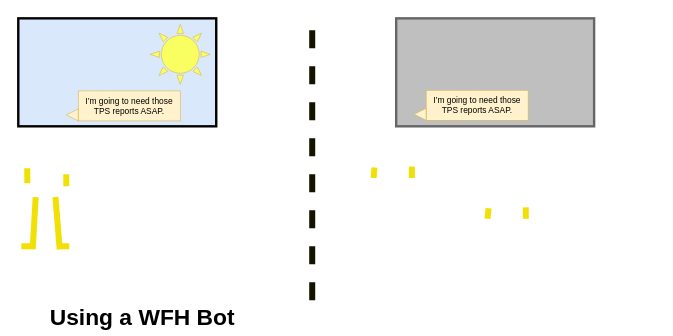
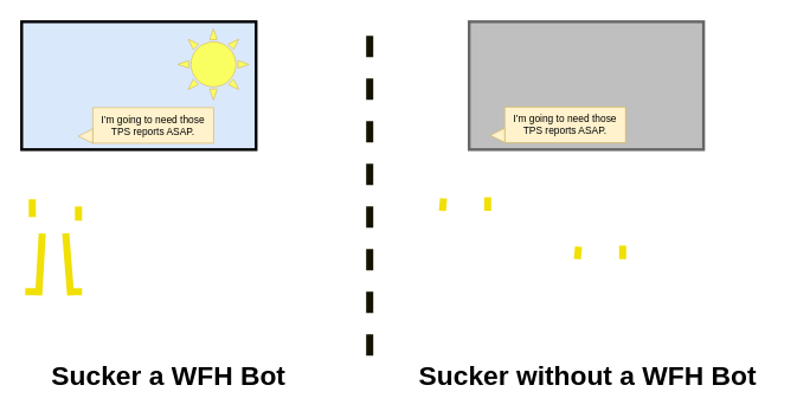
  <mxCell id="0" />
  <mxCell id="1" parent="0" />
  <mxCell id="2" value="" style="rounded=0;whiteSpace=wrap;html=1;strokeWidth=4;strokeColor=#666666;fontColor=#333333;fillColor=#BFBFBF;" vertex="1" parent="1"><mxGeometry x="660" y="30" width="330" height="180" as="geometry" /></mxCell>
  <mxCell id="3" value="" style="shape=image;html=1;verticalAlign=top;verticalLabelPosition=bottom;labelBackgroundColor=#ffffff;imageAspect=0;aspect=fixed;image=https://cdn1.iconfinder.com/data/icons/amenities-outline-ii/48/_desk-128.png" vertex="1" parent="1"><mxGeometry x="130" y="230" width="185" height="185" as="geometry" /></mxCell>
  <mxCell id="4" value="" style="rounded=0;whiteSpace=wrap;html=1;fillColor=#dae8fc;strokeWidth=4;" vertex="1" parent="1"><mxGeometry x="30" y="30" width="330" height="180" as="geometry" /></mxCell>
  <mxCell id="5" value="" style="group" vertex="1" connectable="0" parent="1"><mxGeometry x="20" y="150" width="110" height="265" as="geometry" /></mxCell>
  <mxCell id="6" value="" style="endArrow=none;html=1;entryX=0.73;entryY=0.556;entryDx=0;entryDy=0;strokeWidth=10;entryPerimeter=0;fillColor=#fff2cc;strokeColor=#F0E005;" edge="1" parent="5" target="8"><mxGeometry width="50" height="50" relative="1" as="geometry"><mxPoint x="79" y="265" as="sourcePoint" /><mxPoint x="175" y="140" as="targetPoint" /></mxGeometry></mxCell>
  <mxCell id="7" value="" style="endArrow=none;html=1;strokeWidth=10;entryX=0.206;entryY=0.556;entryDx=0;entryDy=0;entryPerimeter=0;strokeColor=#F0E005;" edge="1" parent="5" target="8"><mxGeometry width="50" height="50" relative="1" as="geometry"><mxPoint x="34" y="265" as="sourcePoint" /><mxPoint x="175" y="140" as="targetPoint" /></mxGeometry></mxCell>
  <mxCell id="8" value="" style="shape=image;html=1;verticalAlign=top;verticalLabelPosition=bottom;labelBackgroundColor=#ffffff;imageAspect=0;aspect=fixed;image=https://cdn1.iconfinder.com/data/icons/clothes-outfit-line-shop-aholic/512/Panties-128.png" vertex="1" parent="5"><mxGeometry x="26" y="143" width="63" height="63" as="geometry" /></mxCell>
  <mxCell id="9" value="" style="endArrow=none;html=1;strokeColor=#F0E005;strokeWidth=10;" edge="1" parent="5"><mxGeometry width="50" height="50" relative="1" as="geometry"><mxPoint x="75" y="260" as="sourcePoint" /><mxPoint x="95" y="260" as="targetPoint" /></mxGeometry></mxCell>
  <mxCell id="10" value="" style="endArrow=none;html=1;strokeColor=#F0E005;strokeWidth=10;" edge="1" parent="5"><mxGeometry width="50" height="50" relative="1" as="geometry"><mxPoint x="35" y="260" as="sourcePoint" /><mxPoint x="15" y="260" as="targetPoint" /></mxGeometry></mxCell>
  <mxCell id="11" value="" style="endArrow=none;html=1;strokeColor=#F0E005;strokeWidth=10;" edge="1" parent="5"><mxGeometry width="50" height="50" relative="1" as="geometry"><mxPoint x="90" y="140" as="sourcePoint" /><mxPoint x="90" y="160" as="targetPoint" /></mxGeometry></mxCell>
  <mxCell id="12" value="" style="endArrow=none;html=1;strokeColor=#F0E005;strokeWidth=10;exitX=0.227;exitY=0.727;exitDx=0;exitDy=0;exitPerimeter=0;" edge="1" parent="5" source="13"><mxGeometry width="50" height="50" relative="1" as="geometry"><mxPoint x="125" y="190" as="sourcePoint" /><mxPoint x="25" y="155" as="targetPoint" /></mxGeometry></mxCell>
  <mxCell id="13" value="" style="shape=image;html=1;verticalAlign=top;verticalLabelPosition=bottom;labelBackgroundColor=#ffffff;imageAspect=0;aspect=fixed;image=https://cdn2.iconfinder.com/data/icons/free-mobile-icon-kit/64/Suit.png" vertex="1" parent="5"><mxGeometry y="50" width="110" height="110" as="geometry" /></mxCell>
  <mxCell id="14" value="" style="shape=image;html=1;verticalAlign=top;verticalLabelPosition=bottom;labelBackgroundColor=#ffffff;imageAspect=0;aspect=fixed;image=https://cdn3.iconfinder.com/data/icons/emoji-1-4/64/_sunglasses_cool_smiley-128.png" vertex="1" parent="5"><mxGeometry x="23.5" width="63" height="63" as="geometry" /></mxCell>
  <mxCell id="15" value="" style="verticalLabelPosition=bottom;verticalAlign=top;html=1;shape=mxgraph.basic.sun;strokeColor=#d6b656;fillColor=#FAFF61;" vertex="1" parent="1"><mxGeometry x="250" y="40" width="100" height="100" as="geometry" /></mxCell>
  <mxCell id="16" value="" style="shape=image;html=1;verticalAlign=top;verticalLabelPosition=bottom;labelBackgroundColor=#ffffff;imageAspect=0;aspect=fixed;image=https://cdn1.iconfinder.com/data/icons/life-of-amazon-outline/340/macaw_parrot_animal_feather_bird_beautiful_wildlife_jungle-128.png;fillColor=#FAFF61;" vertex="1" parent="1"><mxGeometry x="266" y="142" width="68" height="68" as="geometry" /></mxCell>
  <mxCell id="17" value="" style="shape=image;html=1;verticalAlign=top;verticalLabelPosition=bottom;labelBackgroundColor=#ffffff;imageAspect=0;aspect=fixed;image=https://cdn4.iconfinder.com/data/icons/48x48-free-object-icons/48/Butterfly.png;fillColor=#FAFF61;direction=south;" vertex="1" parent="1"><mxGeometry x="150" y="92" width="48" height="48" as="geometry" /></mxCell>
  <mxCell id="18" value="" style="shape=image;html=1;verticalAlign=top;verticalLabelPosition=bottom;labelBackgroundColor=#ffffff;imageAspect=0;aspect=fixed;image=https://cdn2.iconfinder.com/data/icons/animals/48/Butterfly.png;fillColor=#FAFF61;" vertex="1" parent="1"><mxGeometry x="70" y="56" width="48" height="48" as="geometry" /></mxCell>
  <mxCell id="19" value="" style="group" vertex="1" connectable="0" parent="1"><mxGeometry x="580" y="142" width="147.53" height="290.5" as="geometry" /></mxCell>
  <mxCell id="20" value="" style="shape=image;html=1;verticalAlign=top;verticalLabelPosition=bottom;labelBackgroundColor=#ffffff;imageAspect=0;aspect=fixed;image=https://cdn2.iconfinder.com/data/icons/clothing-and-accessories-1/80/clothing_accesories_clothes_fabric-18-128.png;strokeColor=#000000;strokeWidth=4;fillColor=#FAFF61;" vertex="1" parent="19"><mxGeometry y="132.611" width="147.526" height="147.526" as="geometry" /></mxCell>
  <mxCell id="21" value="" style="group" vertex="1" connectable="0" parent="19"><mxGeometry x="24.036" width="99.458" height="290.5" as="geometry" /></mxCell>
  <mxCell id="22" value="" style="shape=image;html=1;verticalAlign=top;verticalLabelPosition=bottom;labelBackgroundColor=#ffffff;imageAspect=0;aspect=fixed;image=https://cdn0.iconfinder.com/data/icons/star-wars/512/c3po-128.png;strokeColor=#000000;strokeWidth=4;fillColor=#FAFF61;" vertex="1" parent="21"><mxGeometry x="17.405" width="64.646" height="64.646" as="geometry" /></mxCell>
  <mxCell id="23" value="" style="shape=image;html=1;verticalAlign=top;verticalLabelPosition=bottom;labelBackgroundColor=#ffffff;imageAspect=0;aspect=fixed;image=https://cdn0.iconfinder.com/data/icons/fathers-day-3-1/64/shoe_shoelaces_boot_footwear-128.png;strokeColor=#000000;strokeWidth=4;fillColor=#FAFF61;" vertex="1" parent="21"><mxGeometry x="58.017" y="248.645" width="39.782" height="39.782" as="geometry" /></mxCell>
  <mxCell id="24" value="" style="shape=image;html=1;verticalAlign=top;verticalLabelPosition=bottom;labelBackgroundColor=#ffffff;imageAspect=0;aspect=fixed;image=https://cdn0.iconfinder.com/data/icons/fathers-day-3-1/64/shoe_shoelaces_boot_footwear-128.png;strokeColor=#000000;strokeWidth=4;fillColor=#FAFF61;direction=east;flipH=1;" vertex="1" parent="21"><mxGeometry y="246.573" width="43.926" height="43.926" as="geometry" /></mxCell>
  <mxCell id="25" value="" style="endArrow=none;html=1;strokeColor=#F0E005;strokeWidth=10;entryX=0.825;entryY=0.775;entryDx=0;entryDy=0;entryPerimeter=0;exitX=0.825;exitY=0.967;exitDx=0;exitDy=0;exitPerimeter=0;" edge="1" parent="21" source="26" target="26"><mxGeometry width="50" height="50" relative="1" as="geometry"><mxPoint x="-124.323" y="182.34" as="sourcePoint" /><mxPoint x="-82.882" y="140.899" as="targetPoint" /></mxGeometry></mxCell>
  <mxCell id="26" value="" style="shape=image;html=1;verticalAlign=top;verticalLabelPosition=bottom;labelBackgroundColor=#ffffff;imageAspect=0;aspect=fixed;image=https://cdn2.iconfinder.com/data/icons/free-mobile-icon-kit/64/Suit.png;strokeColor=#000000;strokeWidth=4;fillColor=#FAFF61;" vertex="1" parent="21"><mxGeometry y="58.017" width="99.456" height="99.456" as="geometry" /></mxCell>
  <mxCell id="27" value="" style="endArrow=none;html=1;strokeColor=#F0E005;strokeWidth=10;entryX=0.298;entryY=0.028;entryDx=0;entryDy=0;entryPerimeter=0;exitX=0.287;exitY=0.146;exitDx=0;exitDy=0;exitPerimeter=0;" edge="1" parent="19" source="20" target="20"><mxGeometry width="50" height="50" relative="1" as="geometry"><mxPoint x="447.563" y="273.509" as="sourcePoint" /><mxPoint x="489.004" y="232.068" as="targetPoint" /></mxGeometry></mxCell>
  <mxCell id="28" value="" style="group" vertex="1" connectable="0" parent="1"><mxGeometry x="110" y="151" width="190" height="50" as="geometry" /></mxCell>
  <mxCell id="29" value="&lt;font style=&quot;font-size: 14px&quot;&gt;I’m going to need those TPS reports ASAP.&lt;/font&gt;" style="text;html=1;strokeColor=#d6b656;fillColor=#fff2cc;align=center;verticalAlign=middle;whiteSpace=wrap;rounded=0;" vertex="1" parent="28"><mxGeometry x="20" width="170" height="50" as="geometry" /></mxCell>
  <mxCell id="30" value="" style="triangle;whiteSpace=wrap;html=1;strokeColor=#d6b656;strokeWidth=1;fillColor=#fff2cc;direction=west;" vertex="1" parent="28"><mxGeometry y="30" width="20" height="20" as="geometry" /></mxCell>
  <mxCell id="31" value="" style="group" vertex="1" connectable="0" parent="1"><mxGeometry x="690" y="150" width="190" height="50" as="geometry" /></mxCell>
  <mxCell id="32" value="&lt;font style=&quot;font-size: 14px&quot;&gt;I’m going to need those TPS reports ASAP.&lt;/font&gt;" style="text;html=1;strokeColor=#d6b656;fillColor=#fff2cc;align=center;verticalAlign=middle;whiteSpace=wrap;rounded=0;" vertex="1" parent="31"><mxGeometry x="20" width="170" height="50" as="geometry" /></mxCell>
  <mxCell id="33" value="" style="triangle;whiteSpace=wrap;html=1;strokeColor=#d6b656;strokeWidth=1;fillColor=#fff2cc;direction=west;" vertex="1" parent="31"><mxGeometry y="30" width="20" height="20" as="geometry" /></mxCell>
  <mxCell id="34" value="" style="shape=image;html=1;verticalAlign=top;verticalLabelPosition=bottom;labelBackgroundColor=#ffffff;imageAspect=0;aspect=fixed;image=https://cdn2.iconfinder.com/data/icons/pittogrammi/142/56-128.png;strokeColor=#000000;strokeWidth=1;fillColor=#BFBFBF;" vertex="1" parent="1"><mxGeometry x="771" y="30" width="128" height="128" as="geometry" /></mxCell>
  <mxCell id="35" value="" style="shape=image;html=1;verticalAlign=top;verticalLabelPosition=bottom;labelBackgroundColor=#ffffff;imageAspect=0;aspect=fixed;image=https://cdn2.iconfinder.com/data/icons/pittogrammi/142/56-128.png;strokeColor=#000000;strokeWidth=1;fillColor=#BFBFBF;" vertex="1" parent="1"><mxGeometry x="670" y="23" width="128" height="128" as="geometry" /></mxCell>
  <mxCell id="36" value="" style="shape=image;html=1;verticalAlign=top;verticalLabelPosition=bottom;labelBackgroundColor=#ffffff;imageAspect=0;aspect=fixed;image=https://cdn2.iconfinder.com/data/icons/pittogrammi/142/57-128.png;strokeColor=#000000;strokeWidth=1;fillColor=#BFBFBF;" vertex="1" parent="1"><mxGeometry x="862" y="40" width="128" height="128" as="geometry" /></mxCell>
  <mxCell id="37" value="" style="endArrow=none;html=1;strokeWidth=10;strokeColor=#141300;dashed=1;" edge="1" parent="1"><mxGeometry width="50" height="50" relative="1" as="geometry"><mxPoint x="520" y="500" as="sourcePoint" /><mxPoint x="520" as="targetPoint" y="20" /></mxGeometry></mxCell>
  <mxCell id="38" value="" style="shape=image;html=1;verticalAlign=top;verticalLabelPosition=bottom;labelBackgroundColor=#ffffff;imageAspect=0;aspect=fixed;image=https://cdn0.iconfinder.com/data/icons/coronavirus-covid-19-3/64/garbage-coronavirus-bacteria-pollution-wastrel-128.png;strokeColor=#000000;strokeWidth=1;fillColor=#BFBFBF;" vertex="1" parent="1"><mxGeometry x="990" y="310" width="110" height="110" as="geometry" /></mxCell>
  <mxCell id="39" value="" style="shape=image;html=1;verticalAlign=top;verticalLabelPosition=bottom;labelBackgroundColor=#ffffff;imageAspect=0;aspect=fixed;image=https://cdn4.iconfinder.com/data/icons/coronavirus-30/48/67-128.png;strokeColor=#000000;strokeWidth=1;fillColor=#BFBFBF;" vertex="1" parent="1"><mxGeometry x="1030" y="415" width="58" height="58" as="geometry" /></mxCell>
  <mxCell id="40" value="" style="shape=image;html=1;verticalAlign=top;verticalLabelPosition=bottom;labelBackgroundColor=#ffffff;imageAspect=0;aspect=fixed;image=https://cdn0.iconfinder.com/data/icons/coronavirus-32/48/67-128.png;strokeColor=#000000;strokeWidth=1;fillColor=#BFBFBF;direction=east;flipH=1;" vertex="1" parent="1"><mxGeometry x="907.77" y="367.5" width="65" height="65" as="geometry" /></mxCell>
  <mxCell id="41" value="" style="group" vertex="1" connectable="0" parent="1"><mxGeometry x="794.036" y="210" width="113.734" height="308" as="geometry" /></mxCell>
  <mxCell id="42" value="" style="group" vertex="1" connectable="0" parent="41"><mxGeometry y="11" width="99.46" height="287" as="geometry" /></mxCell>
  <mxCell id="43" value="" style="group" vertex="1" connectable="0" parent="42"><mxGeometry y="47.017" width="99.46" height="239.983" as="geometry" /></mxCell>
  <mxCell id="44" value="" style="endArrow=none;html=1;strokeColor=#F0E005;strokeWidth=10;entryX=0.825;entryY=0.775;entryDx=0;entryDy=0;entryPerimeter=0;exitX=0.825;exitY=0.967;exitDx=0;exitDy=0;exitPerimeter=0;" edge="1" parent="43" source="45" target="45"><mxGeometry width="50" height="50" relative="1" as="geometry"><mxPoint x="-124.323" y="124.322" as="sourcePoint" /><mxPoint x="-82.882" y="82.882" as="targetPoint" /></mxGeometry></mxCell>
  <mxCell id="45" value="" style="shape=image;html=1;verticalAlign=top;verticalLabelPosition=bottom;labelBackgroundColor=#ffffff;imageAspect=0;aspect=fixed;image=https://cdn2.iconfinder.com/data/icons/free-mobile-icon-kit/64/Suit.png;strokeColor=#000000;strokeWidth=4;fillColor=#FAFF61;" vertex="1" parent="43"><mxGeometry width="99.456" height="99.456" as="geometry" /></mxCell>
  <mxCell id="46" value="" style="shape=image;html=1;verticalAlign=top;verticalLabelPosition=bottom;labelBackgroundColor=#ffffff;imageAspect=0;aspect=fixed;image=https://cdn4.iconfinder.com/data/icons/camping-hand-drawn/41/camping_hand_drawn_icon_-08-128.png;strokeColor=#000000;strokeWidth=1;fillColor=#BFBFBF;" vertex="1" parent="43"><mxGeometry x="51.46" y="191.983" width="48" height="48" as="geometry" /></mxCell>
  <mxCell id="47" value="" style="shape=image;html=1;verticalAlign=top;verticalLabelPosition=bottom;labelBackgroundColor=#ffffff;imageAspect=0;aspect=fixed;image=https://cdn3.iconfinder.com/data/icons/emoji-1-4/64/_crying_emoji_sad-128.png;strokeColor=#000000;strokeWidth=1;fillColor=#BFBFBF;" vertex="1" parent="42"><mxGeometry x="21.96" width="58" height="58" as="geometry" /></mxCell>
  <mxCell id="48" value="" style="group" vertex="1" connectable="0" parent="1"><mxGeometry x="770" y="342.611" width="147.526" height="163.389" as="geometry" /></mxCell>
  <mxCell id="49" value="" style="shape=image;html=1;verticalAlign=top;verticalLabelPosition=bottom;labelBackgroundColor=#ffffff;imageAspect=0;aspect=fixed;image=https://cdn2.iconfinder.com/data/icons/clothing-and-accessories-1/80/clothing_accesories_clothes_fabric-18-128.png;strokeColor=#000000;strokeWidth=4;fillColor=#FAFF61;" vertex="1" parent="48"><mxGeometry width="147.526" height="147.526" as="geometry" /></mxCell>
  <mxCell id="50" value="" style="endArrow=none;html=1;strokeColor=#F0E005;strokeWidth=10;entryX=0.298;entryY=0.028;entryDx=0;entryDy=0;entryPerimeter=0;exitX=0.287;exitY=0.146;exitDx=0;exitDy=0;exitPerimeter=0;" edge="1" parent="48" source="49" target="49"><mxGeometry y="-132.611" width="50" height="50" as="geometry"><mxPoint x="447.563" y="140.899" as="sourcePoint" /><mxPoint x="489.004" y="99.458" as="targetPoint" /></mxGeometry></mxCell>
  <mxCell id="51" value="" style="shape=image;html=1;verticalAlign=top;verticalLabelPosition=bottom;labelBackgroundColor=#ffffff;imageAspect=0;aspect=fixed;image=https://cdn4.iconfinder.com/data/icons/camping-hand-drawn/41/camping_hand_drawn_icon_-08-128.png;strokeColor=#000000;strokeWidth=1;fillColor=#BFBFBF;flipH=1;" vertex="1" parent="48"><mxGeometry x="19.996" y="115.389" width="48" height="48" as="geometry" /></mxCell>
  <mxCell id="52" value="" style="shape=image;html=1;verticalAlign=top;verticalLabelPosition=bottom;labelBackgroundColor=#ffffff;imageAspect=0;aspect=fixed;image=https://cdn3.iconfinder.com/data/icons/materia-flat-halloween-free/24/039_026_cat_black_witch_halloween-128.png;strokeColor=#000000;strokeWidth=1;fillColor=#BFBFBF;" vertex="1" parent="1"><mxGeometry x="340" y="330" width="92.5" height="92.5" as="geometry" /></mxCell>
  <mxCell id="53" value="" style="shape=image;html=1;verticalAlign=top;verticalLabelPosition=bottom;labelBackgroundColor=#ffffff;imageAspect=0;aspect=fixed;image=https://cdn2.iconfinder.com/data/icons/flat-icons-19/128/Flower_pot.png;strokeColor=#000000;strokeWidth=1;fillColor=#BFBFBF;" vertex="1" parent="1"><mxGeometry x="267" y="250" width="48" height="48" as="geometry" /></mxCell>
- <mxCell id="54" value="&lt;b&gt;&lt;font style=&quot;font-size: 38px&quot;&gt;Using a WFH Bot&lt;/font&gt;&lt;/b&gt;" style="text;html=1;strokeColor=none;fillColor=none;align=center;verticalAlign=middle;whiteSpace=wrap;rounded=0;" vertex="1" parent="1"><mxGeometry x="30" y="518" width="414" height="20" as="geometry" /></mxCell>
+ <mxCell id="54" value="&lt;b&gt;&lt;font style=&quot;font-size: 38px&quot;&gt;Sucker a WFH Bot&lt;/font&gt;&lt;/b&gt;" style="text;html=1;strokeColor=none;fillColor=none;align=center;verticalAlign=middle;whiteSpace=wrap;rounded=0;" vertex="1" parent="1"><mxGeometry x="30" y="518" width="414" height="20" as="geometry" /></mxCell>
+ <mxCell id="55" value="&lt;b&gt;&lt;font style=&quot;font-size: 38px&quot;&gt;Sucker without a WFH Bot&lt;/font&gt;&lt;/b&gt;" style="text;html=1;strokeColor=none;fillColor=none;align=center;verticalAlign=middle;whiteSpace=wrap;rounded=0;" vertex="1" parent="1"><mxGeometry x="580" y="518" width="494" height="20" as="geometry" /></mxCell>
